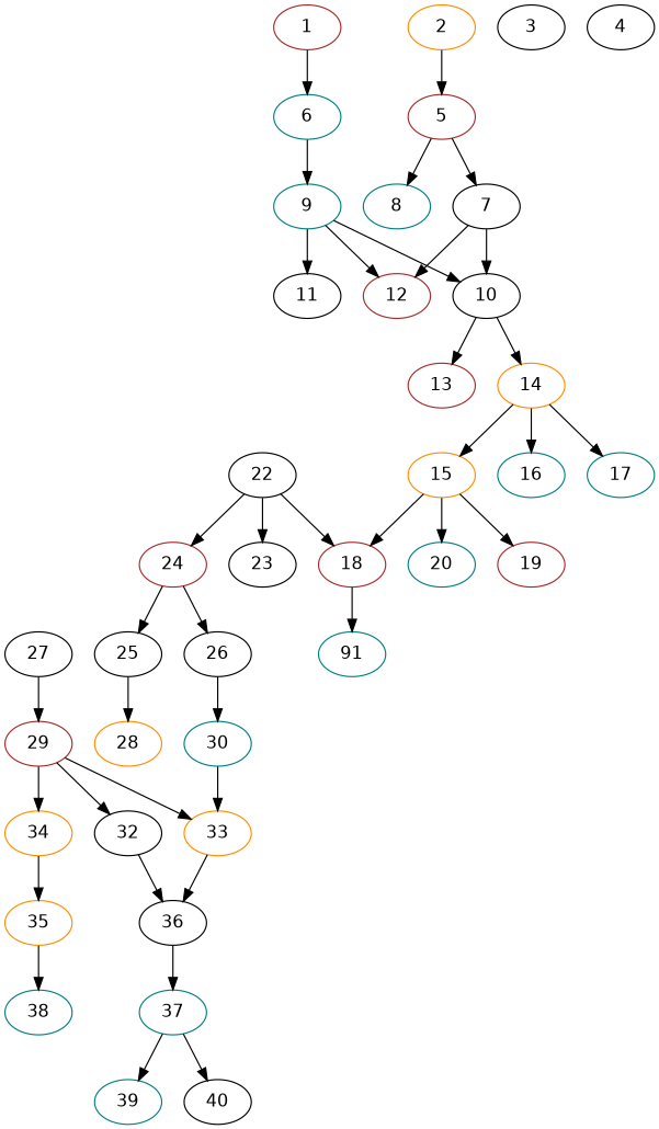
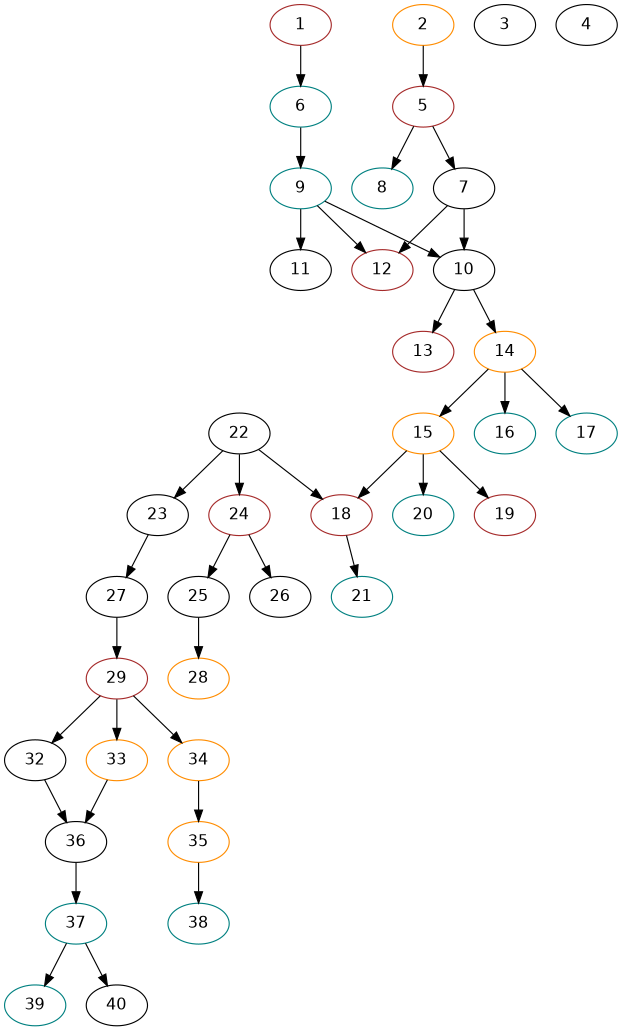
  digraph {
    fontname="DejaVu Sans"
    node [alpha=0.13 color=black fontname="DejaVu Sans"]
    edge [fontname="DejaVu Sans"]
    1 [alpha=0.16 color=brown expect_size=50486272]
    6 [alpha=0.15 color=teal expect_size=18734080]
    9 [alpha=0.18 color=teal expect_size=49391616]
    10 [alpha=0.07 expect_size=45443072]
    12 [alpha=0.16 color=brown expect_size=11963392]
    11 [alpha=0.18 expect_size=21137408]
    2 [alpha=0.14 color=darkorange expect_size=21900288]
    5 [alpha=0.09 color=brown expect_size=5444608]
    7 [alpha=0.00 expect_size=48795648]
    8 [alpha=0.06 color=teal expect_size=32252928]
    3 [alpha=0.19 expect_size=17543168]
    4 [alpha=0.17 expect_size=38029312]
    13 [alpha=0.11 color=brown expect_size=45202432]
    14 [alpha=0.15 color=darkorange expect_size=42526720]
    15 [alpha=0.18 color=darkorange expect_size=34283520]
    16 [alpha=0.17 color=teal expect_size=7400448]
    17 [color=teal expect_size=43342848]
    18 [alpha=0.19 color=brown expect_size=43663360]
    19 [alpha=0.01 color=brown expect_size=9547776]
    20 [alpha=0.10 color=teal expect_size=50956288]
-   21 [alpha=0.18 color=teal expect_size=19574784 label=91]
+   21 [alpha=0.18 color=teal expect_size=19574784]
    22 [expect_size=14603264]
    23 [expect_size=5365760]
    24 [alpha=0.07 color=brown expect_size=30623744]
    27 [alpha=0.00 expect_size=7955456]
    25 [alpha=0.02 expect_size=19603456]
    26 [alpha=0.02 expect_size=14397440]
    29 [alpha=0.19 color=brown expect_size=35166208]
    28 [alpha=0.10 color=darkorange expect_size=37520384]
-   30 [alpha=0.05 color=teal expect_size=36715520]
    33 [alpha=0.04 color=darkorange expect_size=36497408]
    32 [alpha=0.12 expect_size=6429696]
    34 [color=darkorange expect_size=20185088]
    36 [alpha=0.14 expect_size=41361408]
    35 [color=darkorange expect_size=37468160]
    37 [alpha=0.12 color=teal expect_size=45357056]
    38 [alpha=0.05 color=teal expect_size=45821952]
    39 [alpha=0.01 color=teal expect_size=22582272]
    40 [alpha=0.16 expect_size=19785728]
    1 -> 6
    6 -> 9
    9 -> 10
    9 -> 12
    9 -> 11
    10 -> 13
    10 -> 14
    2 -> 5
    5 -> 7
    5 -> 8
    7 -> 10
    7 -> 12
    14 -> 15
    14 -> 16
    14 -> 17
    15 -> 18
    15 -> 19
    15 -> 20
    18 -> 21
    22 -> 18
    22 -> 23
    22 -> 24
+   23 -> 27
    24 -> 25
    24 -> 26
    27 -> 29
    25 -> 28
-   26 -> 30
    29 -> 33
    29 -> 32
    29 -> 34
-   30 -> 33
    33 -> 36
    32 -> 36
    34 -> 35
    36 -> 37
    35 -> 38
    37 -> 39
    37 -> 40
  }
